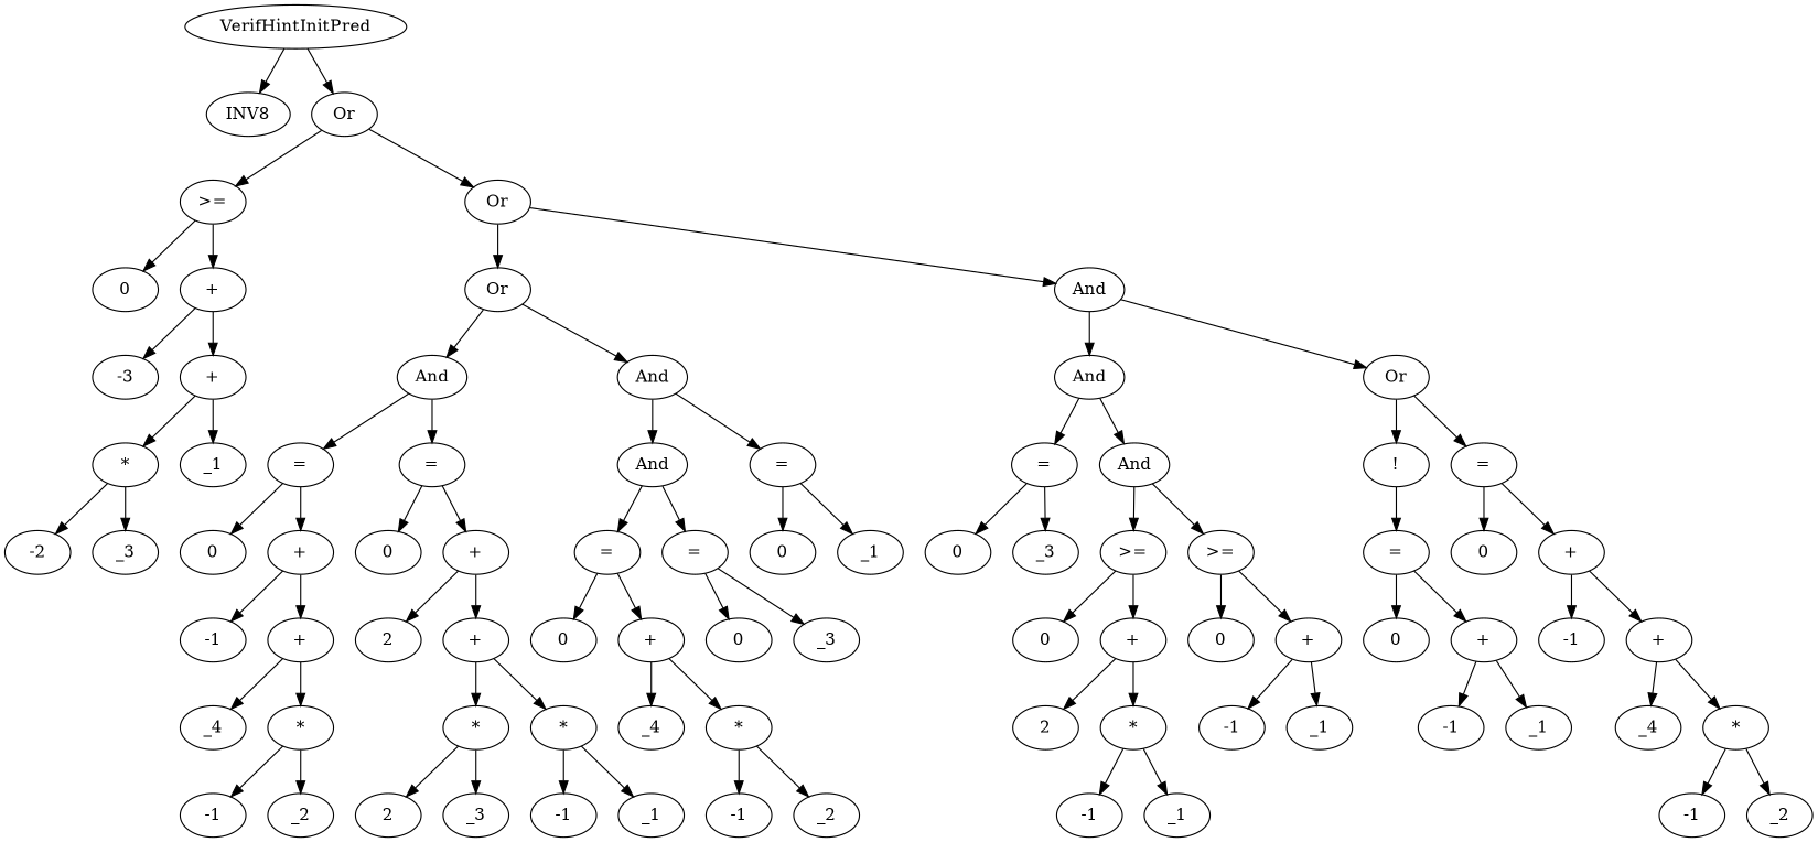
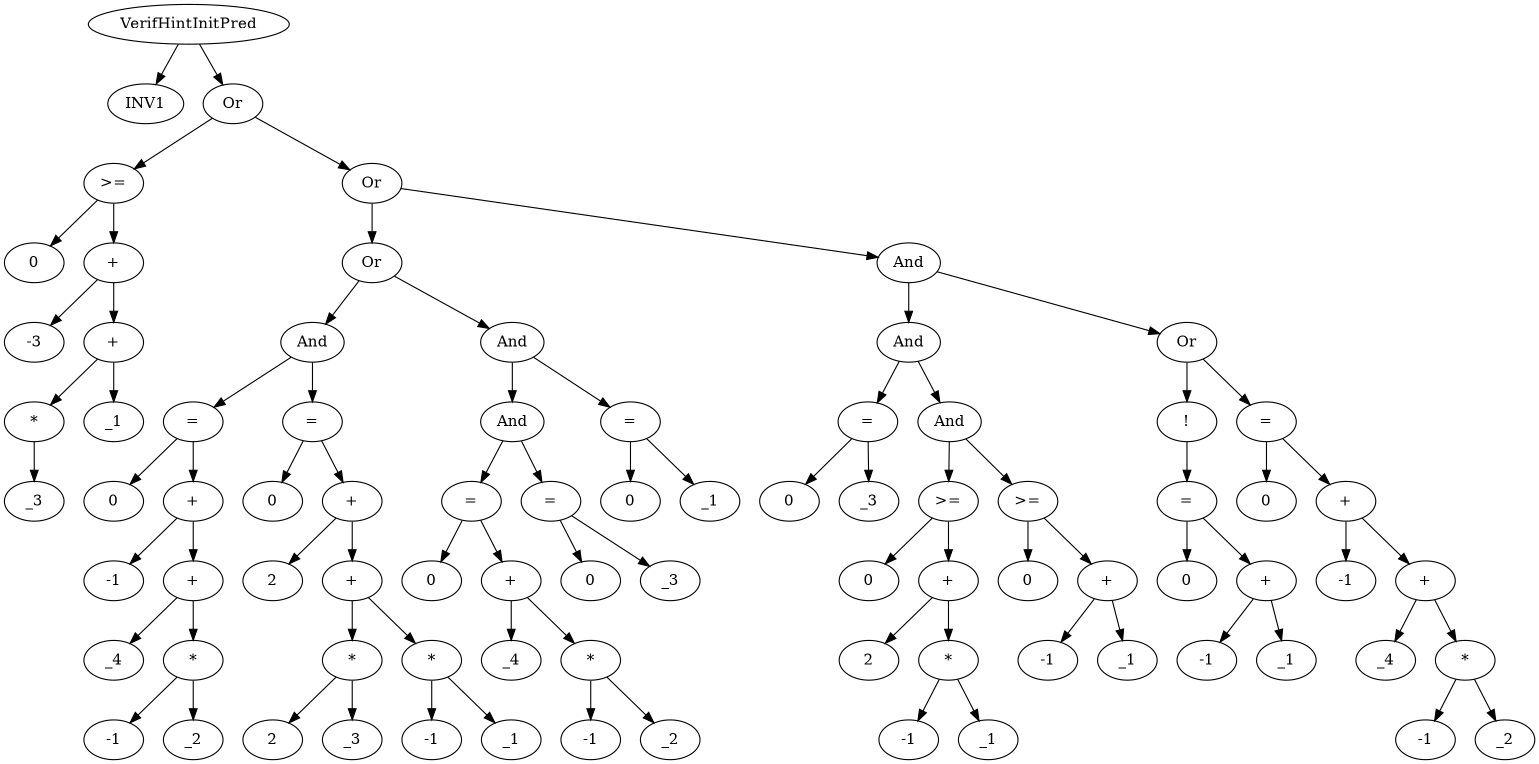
  digraph {
-   n1 [label=INV8]
+   n1 [label=INV1]
    n2 [label=VerifHintInitPred]
    n3 [label=Or]
    n4 [label=">="]
    n5 [label=Or]
    n6 [label=0]
    n7 [label="+"]
    n8 [label=Or]
    n9 [label=And]
    n10 [label=-3]
    n11 [label="+"]
    n12 [label="*"]
    n13 [label=_1]
-   n14 [label=-2]
    n15 [label=_3]
    n16 [label=And]
    n17 [label=And]
    n18 [label=And]
    n19 [label=Or]
    n20 [label="="]
    n21 [label="="]
    n22 [label=And]
    n23 [label="="]
    n24 [label=0]
    n25 [label="+"]
    n26 [label=0]
    n27 [label="+"]
    n28 [label=-1]
    n29 [label="+"]
    n30 [label=_4]
    n31 [label="*"]
    n32 [label=-1]
    n33 [label=_2]
    n34 [label=2]
    n35 [label="+"]
    n36 [label="*"]
    n37 [label="*"]
    n38 [label=2]
    n39 [label=_3]
    n40 [label=-1]
    n41 [label=_1]
    n42 [label="="]
    n43 [label="="]
    n44 [label=0]
    n45 [label=_1]
    n46 [label=0]
    n47 [label="+"]
    n48 [label=0]
    n49 [label=_3]
    n50 [label=_4]
    n51 [label="*"]
    n52 [label=-1]
    n53 [label=_2]
    n54 [label="="]
    n55 [label=And]
    n56 [label="!"]
    n57 [label="="]
    n58 [label=0]
    n59 [label=_3]
    n60 [label=">="]
    n61 [label=">="]
    n62 [label=0]
    n63 [label="+"]
    n64 [label=0]
    n65 [label="+"]
    n66 [label=2]
    n67 [label="*"]
    n68 [label=-1]
    n69 [label=_1]
    n70 [label=-1]
    n71 [label=_1]
    n72 [label="="]
    n73 [label=0]
    n74 [label="+"]
    n75 [label=0]
    n76 [label="+"]
    n77 [label=-1]
    n78 [label=_1]
    n79 [label=-1]
    n80 [label="+"]
    n81 [label=_4]
    n82 [label="*"]
    n83 [label=-1]
    n84 [label=_2]
    n2 -> n1
    n2 -> n3
    n3 -> n4
    n3 -> n5
    n4 -> n6
    n4 -> n7
    n5 -> n8
    n5 -> n9
    n7 -> n10
    n7 -> n11
    n8 -> n16
    n8 -> n17
    n9 -> n18
    n9 -> n19
    n11 -> n12
    n11 -> n13
-   n12 -> n14
    n12 -> n15
    n16 -> n20
    n16 -> n21
    n17 -> n22
    n17 -> n23
    n18 -> n54
    n18 -> n55
    n19 -> n56
    n19 -> n57
    n20 -> n24
    n20 -> n25
    n21 -> n26
    n21 -> n27
    n22 -> n42
    n22 -> n43
    n23 -> n44
    n23 -> n45
    n25 -> n28
    n25 -> n29
    n27 -> n34
    n27 -> n35
    n29 -> n30
    n29 -> n31
    n31 -> n32
    n31 -> n33
    n35 -> n36
    n35 -> n37
    n36 -> n38
    n36 -> n39
    n37 -> n40
    n37 -> n41
    n42 -> n46
    n42 -> n47
    n43 -> n48
    n43 -> n49
    n47 -> n50
    n47 -> n51
    n51 -> n52
    n51 -> n53
    n54 -> n58
    n54 -> n59
    n55 -> n60
    n55 -> n61
    n56 -> n72
    n57 -> n73
    n57 -> n74
    n60 -> n62
    n60 -> n63
    n61 -> n64
    n61 -> n65
    n63 -> n66
    n63 -> n67
    n65 -> n70
    n65 -> n71
    n67 -> n68
    n67 -> n69
    n72 -> n75
    n72 -> n76
    n74 -> n79
    n74 -> n80
    n76 -> n77
    n76 -> n78
    n80 -> n81
    n80 -> n82
    n82 -> n83
    n82 -> n84
  }
